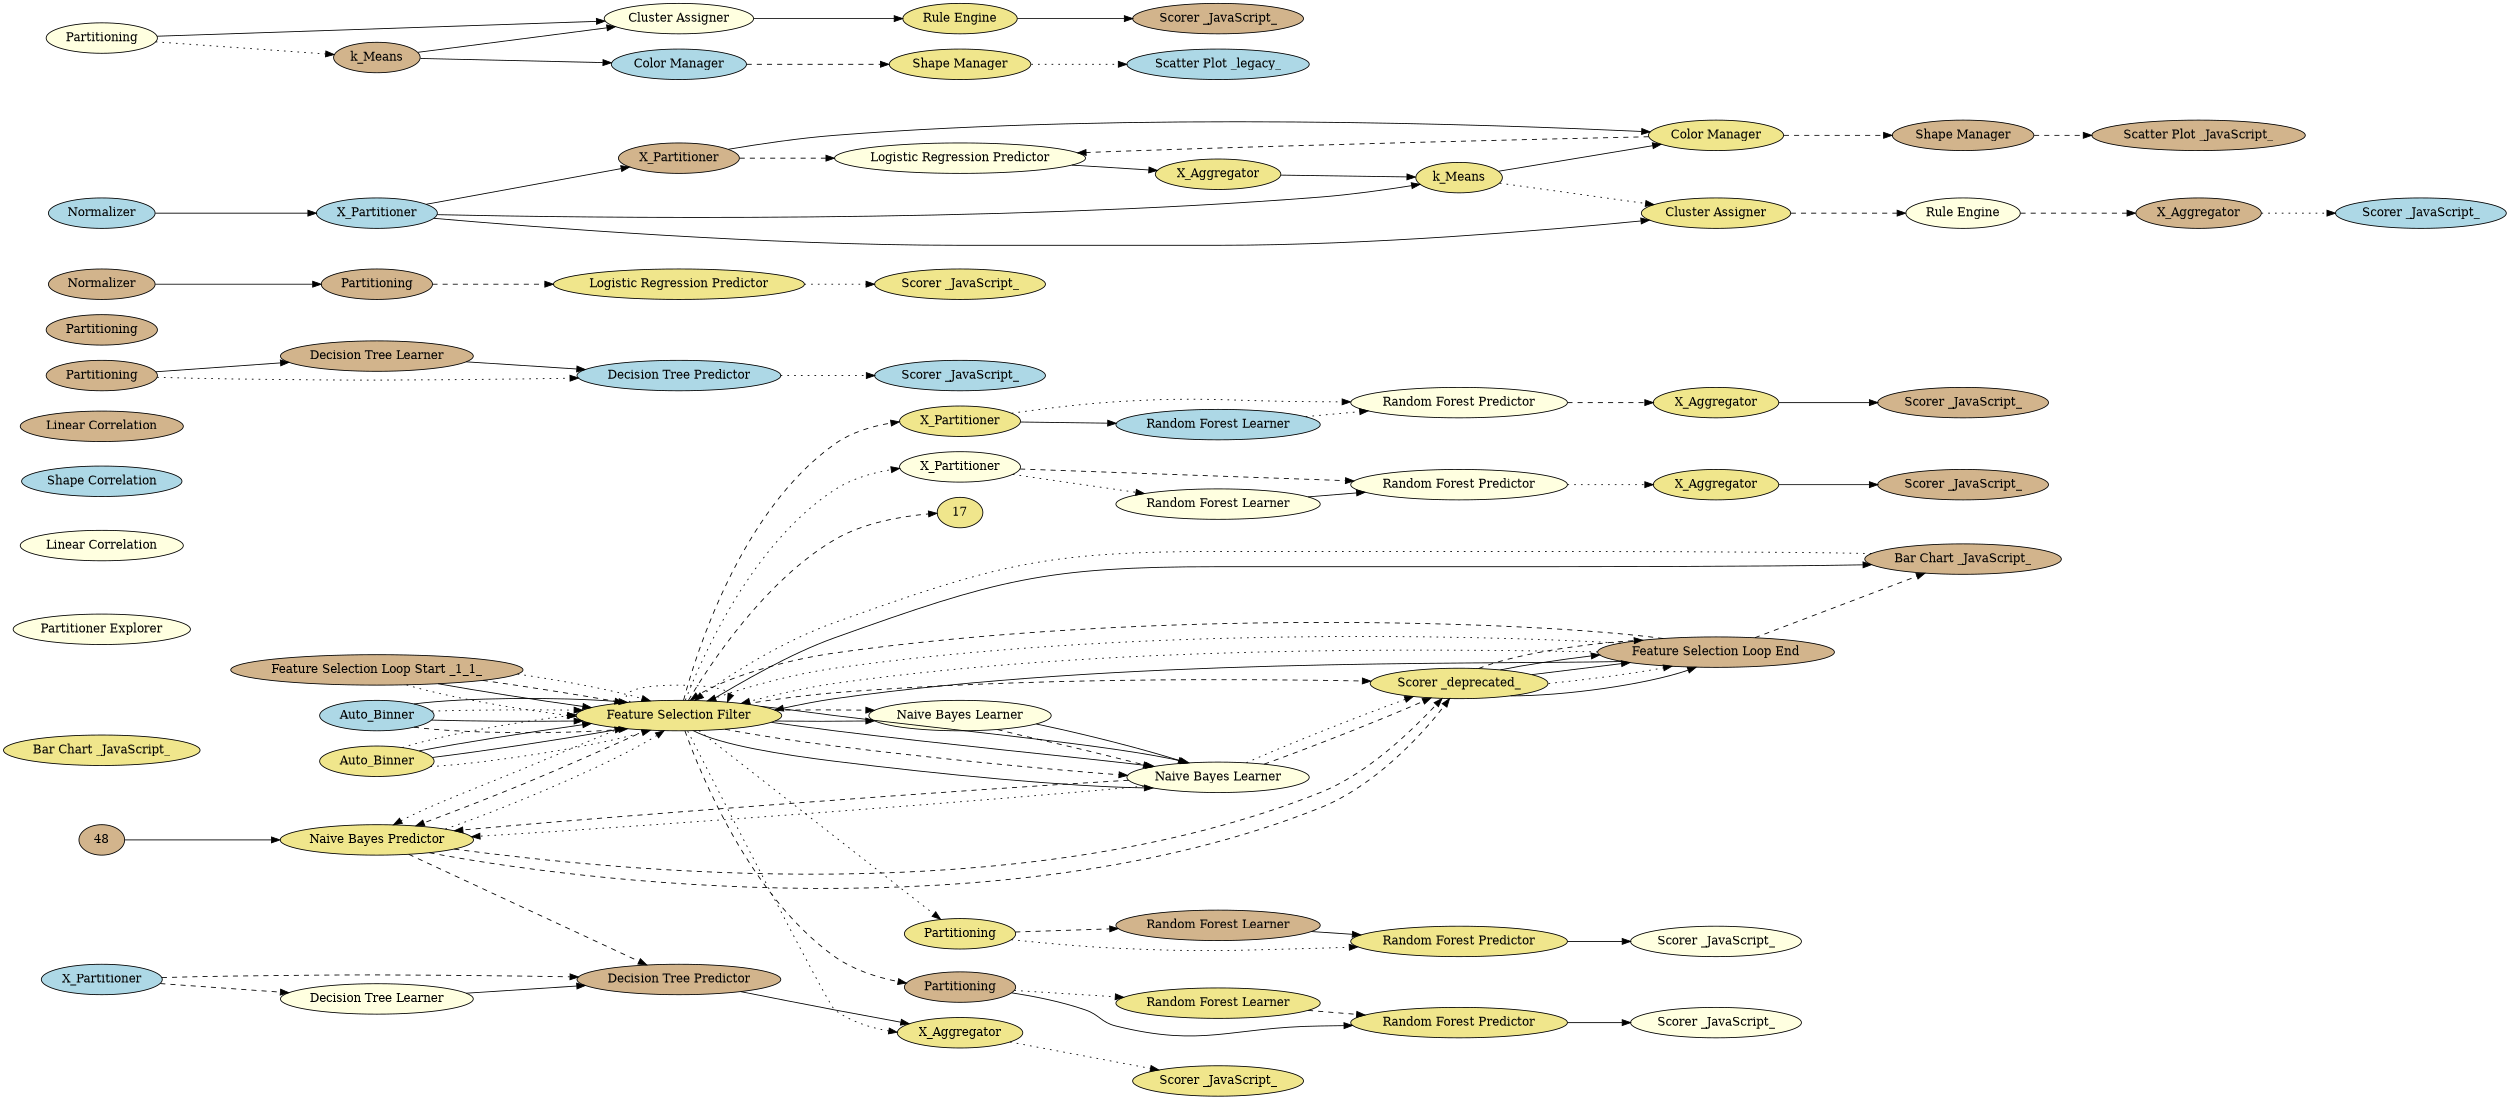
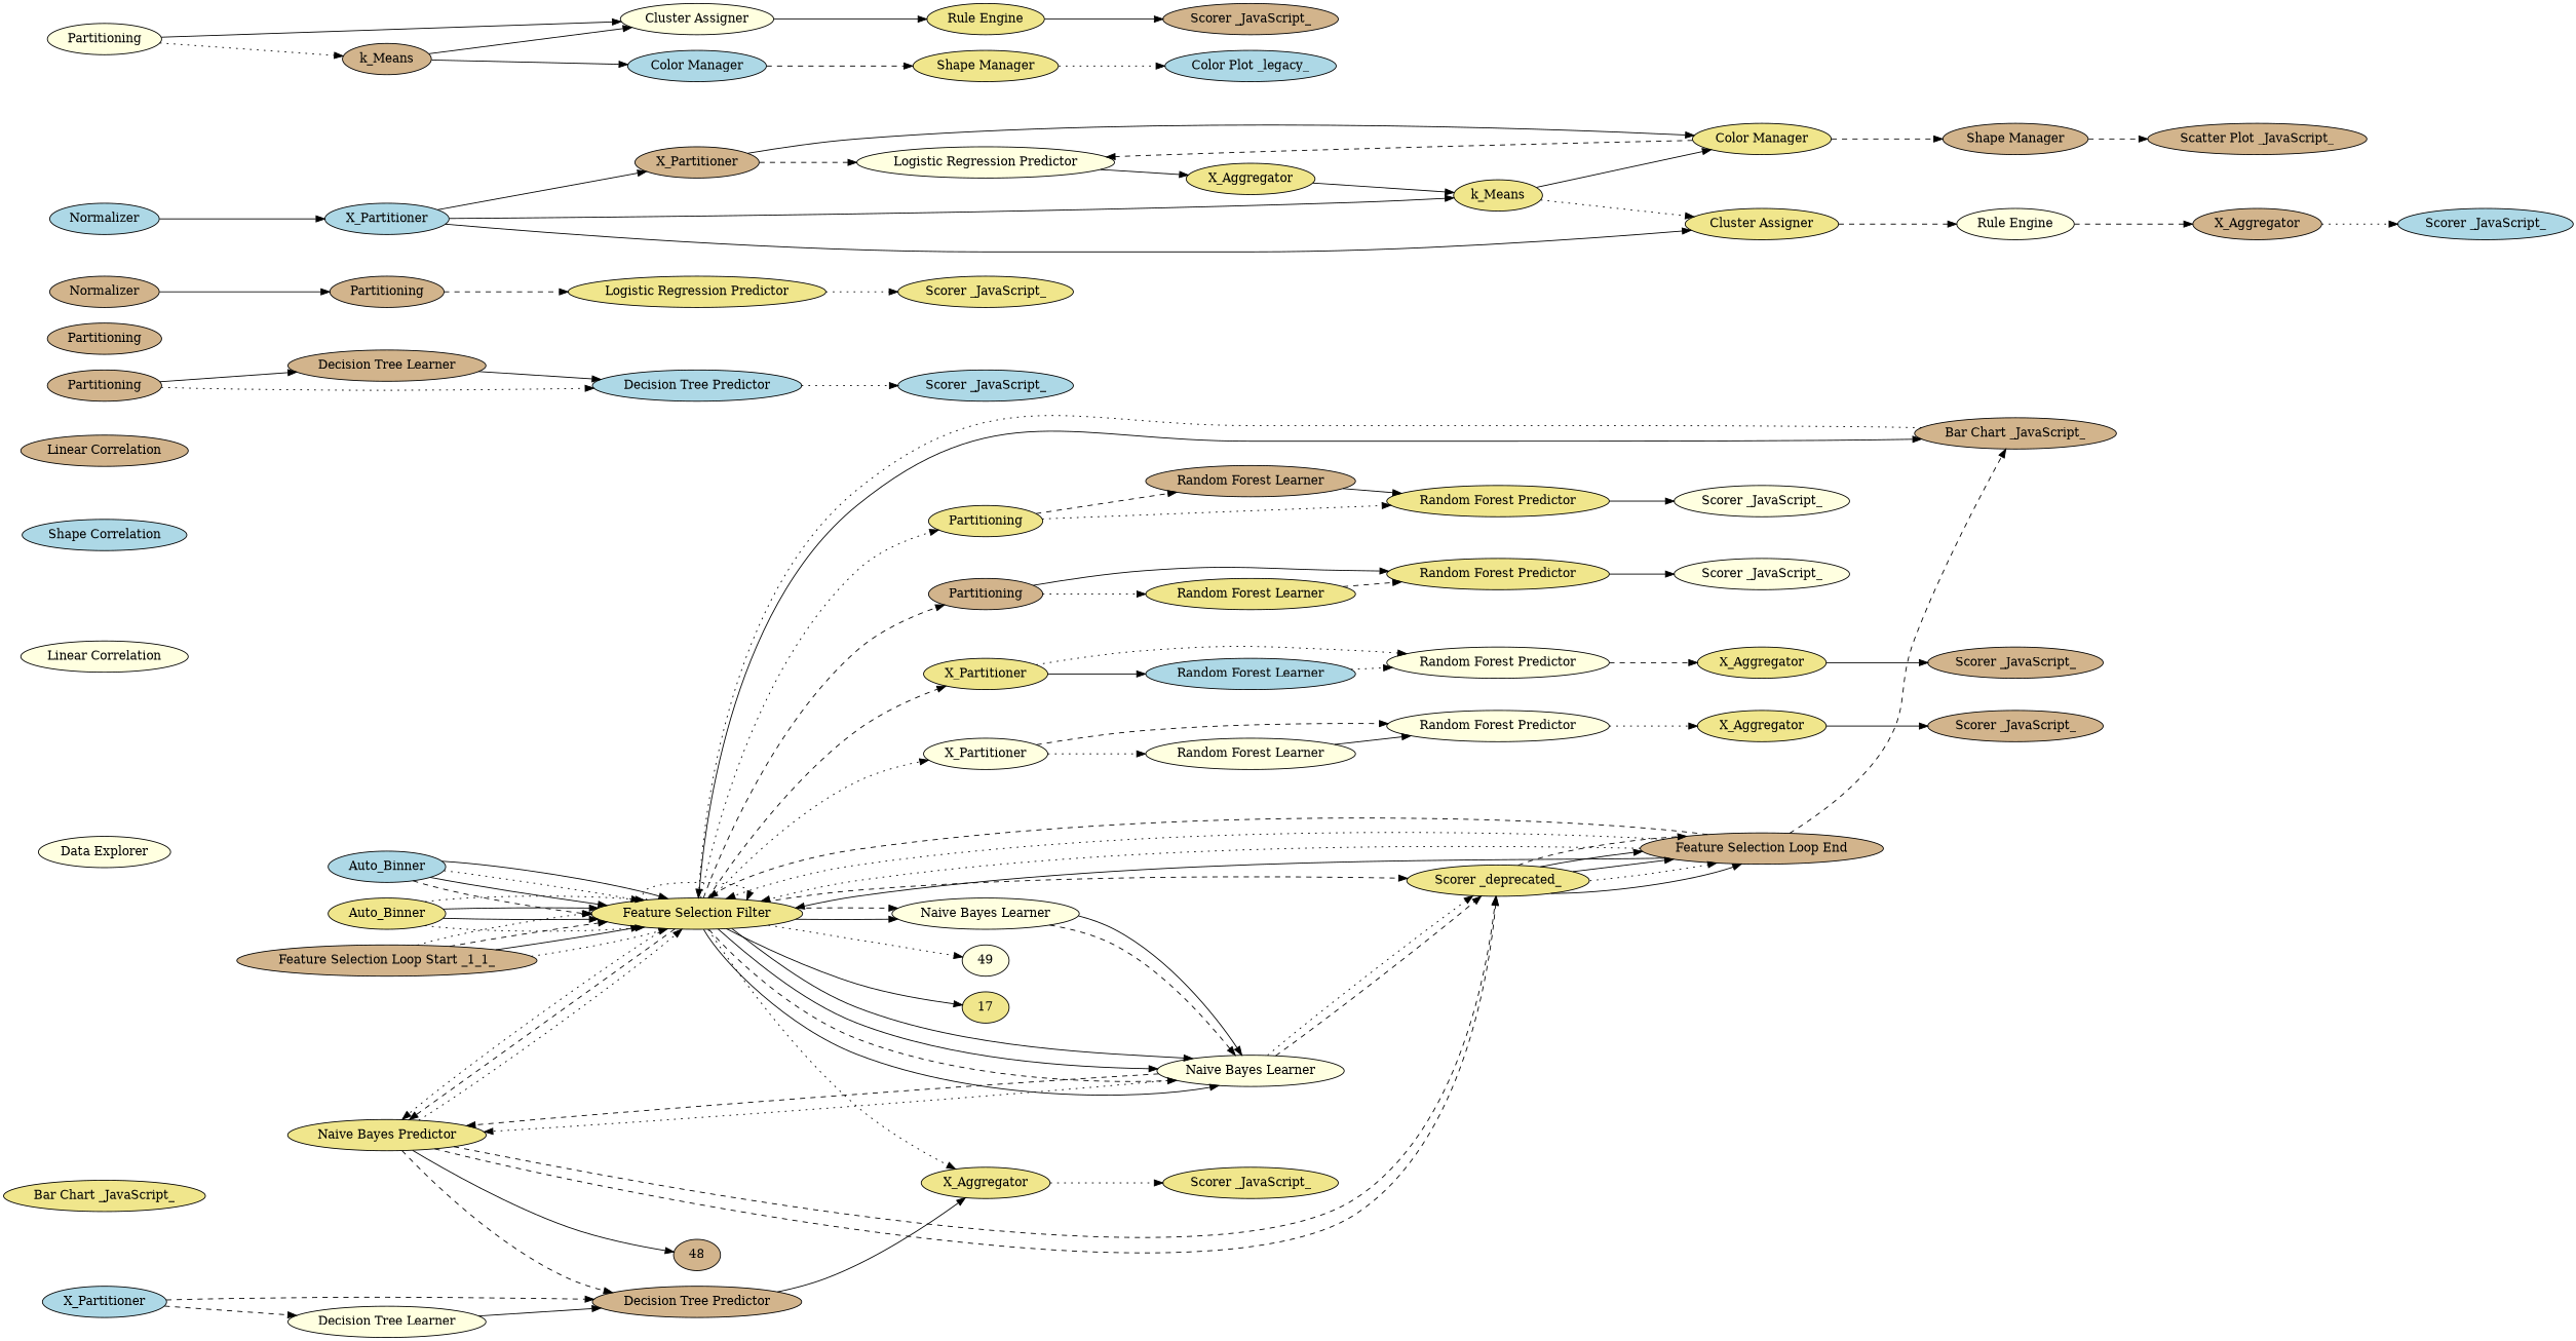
  digraph {
    rankdir=LR
    node [fillcolor=khaki style=filled]
    edge [style=solid]
    n1 [label="Naive Bayes Predictor"]
    n2 [label="Feature Selection Filter"]
    n3 [label="Scorer _deprecated_"]
    n4 [fillcolor=tan label="Decision Tree Predictor"]
    48 [fillcolor=tan]
    n6 [fillcolor=tan label="Bar Chart _JavaScript_"]
    n7 [fillcolor=lightyellow label="Naive Bayes Learner"]
    n8 [label=X_Aggregator]
    n9 [fillcolor=lightyellow label="Naive Bayes Learner"]
    n10 [label=Partitioning]
    n11 [fillcolor=tan label=Partitioning]
    n12 [label=X_Partitioner]
    n13 [fillcolor=lightyellow label=X_Partitioner]
+   49 [fillcolor=lightyellow]
    17
    n16 [fillcolor=tan label="Feature Selection Loop End"]
    n17 [label="Scorer _JavaScript_"]
    n18 [fillcolor=tan label="Random Forest Learner"]
    n19 [label="Random Forest Predictor"]
    n20 [label="Random Forest Learner"]
    n21 [label="Random Forest Predictor"]
    n22 [fillcolor=lightblue label="Random Forest Learner"]
    n23 [fillcolor=lightyellow label="Random Forest Predictor"]
    n24 [fillcolor=lightyellow label="Random Forest Learner"]
    n25 [fillcolor=lightyellow label="Random Forest Predictor"]
    n26 [label="Bar Chart _JavaScript_"]
-   n27 [fillcolor=lightyellow label="Partitioner Explorer"]
+   n27 [fillcolor=lightyellow label="Data Explorer"]
    n28 [fillcolor=lightyellow label="Linear Correlation"]
    n29 [fillcolor=lightblue label="Shape Correlation"]
    n30 [fillcolor=tan label="Linear Correlation"]
    n31 [fillcolor=tan label="Decision Tree Learner"]
    n32 [fillcolor=lightblue label="Decision Tree Predictor"]
    n33 [fillcolor=lightblue label="Scorer _JavaScript_"]
    n34 [fillcolor=tan label=Partitioning]
    n35 [fillcolor=lightblue label=X_Partitioner]
    n36 [fillcolor=lightyellow label="Decision Tree Learner"]
    n37 [fillcolor=tan label=Partitioning]
    n38 [fillcolor=tan label="Feature Selection Loop Start _1_1_"]
    n39 [fillcolor=lightyellow label="Scorer _JavaScript_"]
    n40 [fillcolor=lightyellow label="Scorer _JavaScript_"]
    n41 [fillcolor=lightblue label=Auto_Binner]
    n42 [label=X_Aggregator]
    n43 [label=X_Aggregator]
    n44 [fillcolor=tan label="Scorer _JavaScript_"]
    n45 [fillcolor=tan label="Scorer _JavaScript_"]
    n46 [label=Auto_Binner]
    n47 [label="Logistic Regression Predictor"]
    n48 [label="Scorer _JavaScript_"]
    n49 [fillcolor=tan label=Normalizer]
    n50 [fillcolor=tan label=Partitioning]
    n51 [fillcolor=tan label=X_Partitioner]
    n52 [fillcolor=lightyellow label="Logistic Regression Predictor"]
    n53 [label="Color Manager"]
    n54 [label=X_Aggregator]
    n55 [fillcolor=tan label="Shape Manager"]
    n56 [label=k_Means]
    n57 [label="Cluster Assigner"]
    n58 [fillcolor=lightblue label=X_Partitioner]
    n59 [fillcolor=lightyellow label="Rule Engine"]
    n60 [fillcolor=tan label="Scatter Plot _JavaScript_"]
    n61 [fillcolor=lightyellow label=Partitioning]
    n62 [fillcolor=tan label=k_Means]
    n63 [fillcolor=lightyellow label="Cluster Assigner"]
    n64 [fillcolor=lightblue label="Color Manager"]
    n65 [label="Rule Engine"]
    n66 [label="Shape Manager"]
    n67 [fillcolor=tan label="Scorer _JavaScript_"]
-   n68 [fillcolor=lightblue label="Scatter Plot _legacy_"]
+   n68 [fillcolor=lightblue label="Color Plot _legacy_"]
    n69 [fillcolor=tan label=X_Aggregator]
    n70 [fillcolor=lightblue label="Scorer _JavaScript_"]
    n71 [fillcolor=lightblue label=Normalizer]
    n1 -> n2 [style=dotted]
    n1 -> n3 [style=dashed]
    n1 -> n3 [style=dashed]
    n1 -> n4 [style=dashed]
-   48 -> n1
+   n1 -> 48
    n2 -> n1 [style=dashed]
    n2 -> n1 [style=dotted]
    n2 -> n2 [style=dotted]
    n2 -> n3 [style=dashed]
    n2 -> n6
    n2 -> n7
    n2 -> n7 [style=dashed]
    n2 -> n8 [style=dotted]
    n2 -> n9
    n2 -> n9 [style=dashed]
    n2 -> n9
    n2 -> n9
    n2 -> n10 [style=dotted]
    n2 -> n11 [style=dashed]
    n2 -> n12 [style=dashed]
    n2 -> n13 [style=dotted]
-   n2 -> 17 [style=dashed]
+   n2 -> 49 [style=dotted]
+   n2 -> 17
    n3 -> n16
    n3 -> n16 [style=dotted]
    n3 -> n16
    n3 -> n16
    n3 -> n16 [style=dashed]
    n4 -> n8
    n6 -> n2 [style=dotted]
    n7 -> n9 [style=dashed]
    n7 -> n9
    n8 -> n17 [style=dotted]
    n9 -> n1 [style=dotted]
    n9 -> n1 [style=dashed]
    n9 -> n3 [style=dashed]
    n9 -> n3 [style=dotted]
    n10 -> n18 [style=dashed]
    n10 -> n19 [style=dotted]
    n11 -> n20 [style=dotted]
    n11 -> n21
    n12 -> n22
    n12 -> n23 [style=dotted]
    n13 -> n24 [style=dotted]
    n13 -> n25 [style=dashed]
    n16 -> n2
    n16 -> n2 [style=dotted]
    n16 -> n2 [style=dotted]
    n16 -> n2 [style=dashed]
    n16 -> n6 [style=dashed]
    n18 -> n19
    n19 -> n39
    n20 -> n21 [style=dashed]
    n21 -> n40
    n22 -> n23 [style=dotted]
    n23 -> n42 [style=dashed]
    n24 -> n25
    n25 -> n43 [style=dotted]
    n31 -> n32
    n32 -> n33 [style=dotted]
    n34 -> n31
    n34 -> n32 [style=dotted]
    n35 -> n4 [style=dashed]
    n35 -> n36 [style=dashed]
    n36 -> n4
    n38 -> n2 [style=dotted]
    n38 -> n2
    n38 -> n2 [style=dashed]
    n38 -> n2 [style=dotted]
    n41 -> n2 [style=dashed]
    n41 -> n2
    n41 -> n2 [style=dotted]
    n41 -> n2
    n42 -> n44
    n43 -> n45
    n46 -> n2 [style=dotted]
    n46 -> n2
    n46 -> n2
    n46 -> n2 [style=dotted]
    n47 -> n48 [style=dotted]
    n49 -> n50
    n50 -> n47 [style=dashed]
    n51 -> n52 [style=dashed]
    n51 -> n53
    n52 -> n54
    n53 -> n52 [style=dashed]
    n53 -> n55 [style=dashed]
    n54 -> n56
    n55 -> n60 [style=dashed]
    n56 -> n53
    n56 -> n57 [style=dotted]
    n57 -> n59 [style=dashed]
    n58 -> n51
    n58 -> n56
    n58 -> n57
    n59 -> n69 [style=dashed]
    n61 -> n62 [style=dotted]
    n61 -> n63
    n62 -> n63
    n62 -> n64
    n63 -> n65
    n64 -> n66 [style=dashed]
    n65 -> n67
    n66 -> n68 [style=dotted]
    n69 -> n70 [style=dotted]
    n71 -> n58
  }
